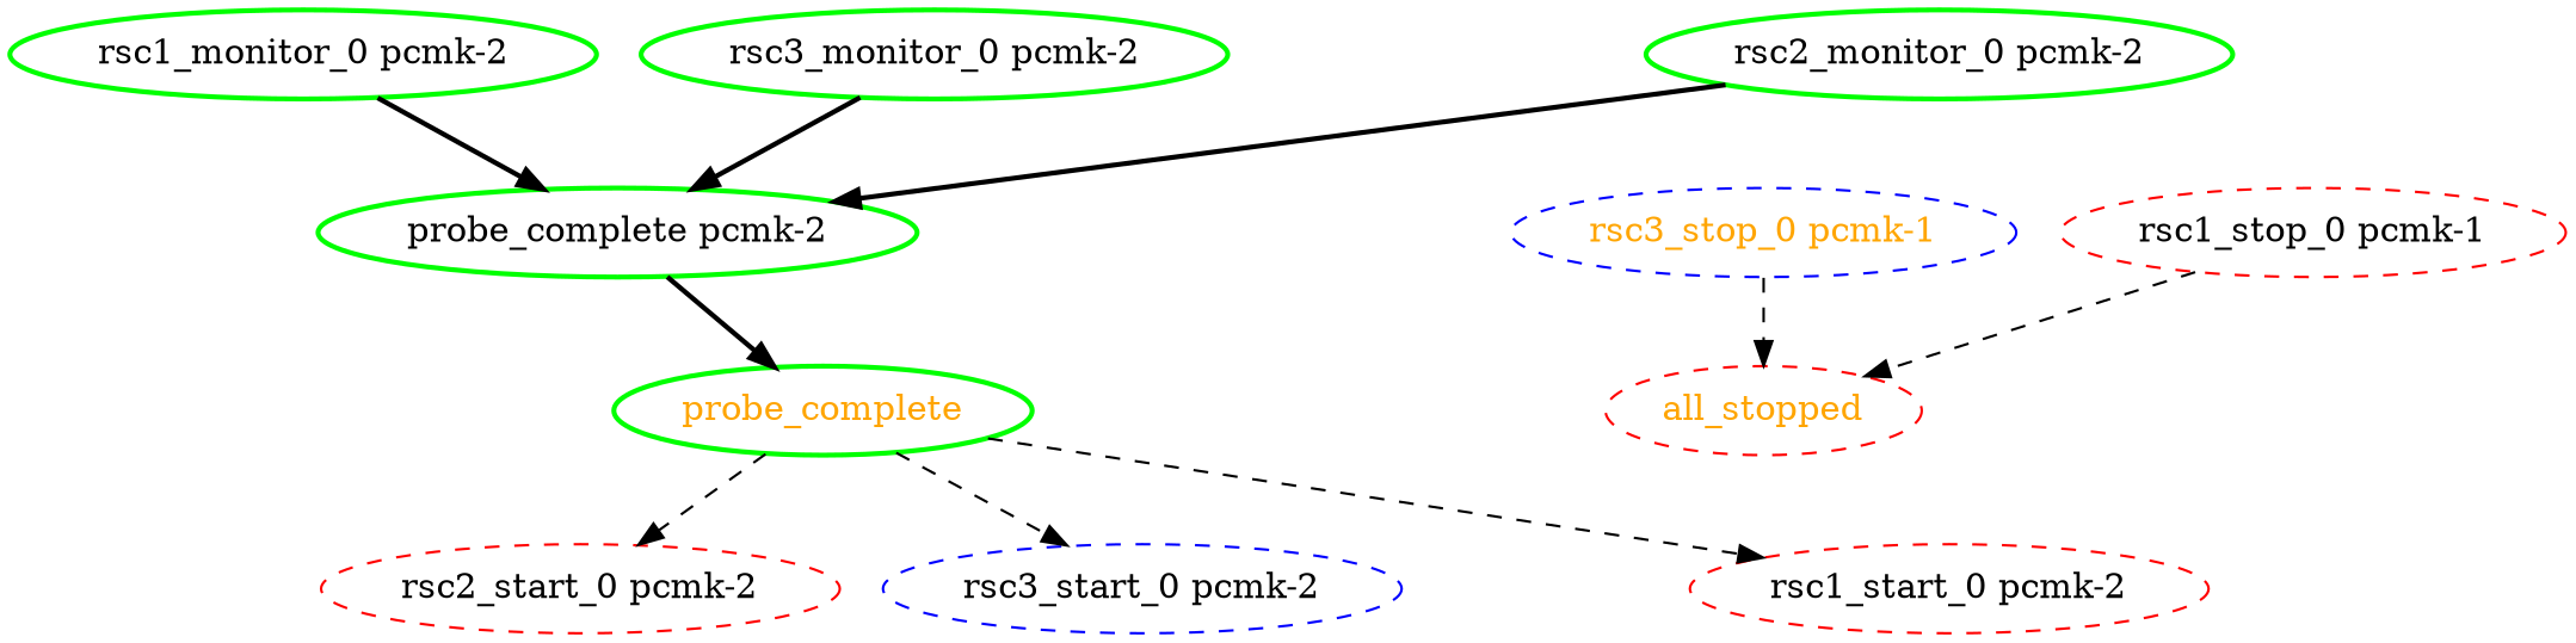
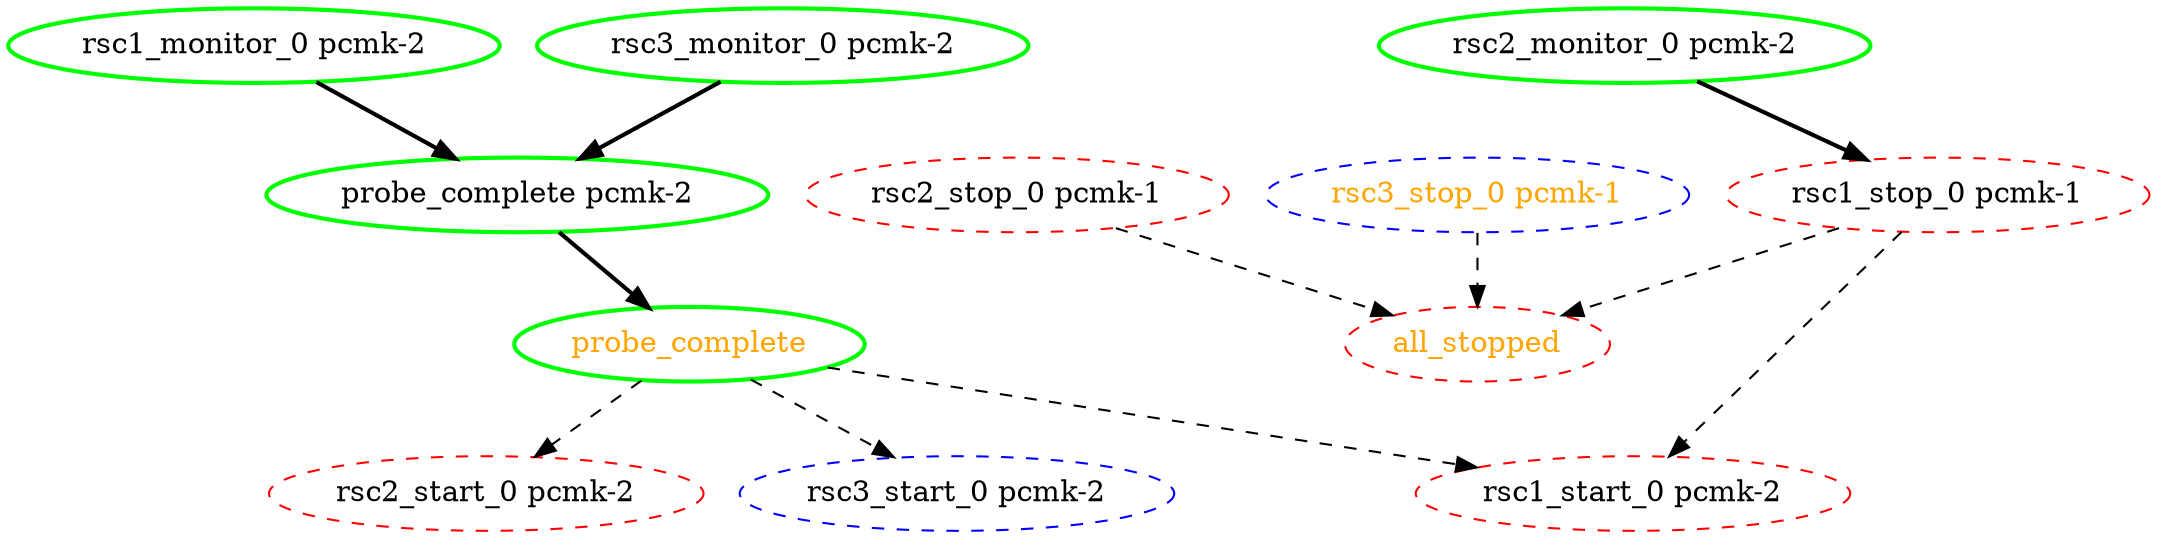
  digraph {
    node [color=green fontcolor=black style=dashed]
    edge [style=dashed]
    "rsc1_monitor_0 pcmk-2" [style=bold]
    "probe_complete pcmk-2" [style=bold]
    probe_complete [fontcolor=orange style=bold]
    "rsc1_start_0 pcmk-2" [color=red]
    "rsc2_start_0 pcmk-2" [color=red]
    "rsc3_start_0 pcmk-2" [color=blue]
    "rsc1_stop_0 pcmk-1" [color=red]
    all_stopped [color=red fontcolor=orange]
    "rsc2_monitor_0 pcmk-2" [style=bold]
+   "rsc2_stop_0 pcmk-1" [color=red]
    "rsc3_monitor_0 pcmk-2" [style=bold]
    "rsc3_stop_0 pcmk-1" [color=blue fontcolor=orange]
    "rsc1_monitor_0 pcmk-2" -> "probe_complete pcmk-2" [style=bold]
    "probe_complete pcmk-2" -> probe_complete [style=bold]
    probe_complete -> "rsc1_start_0 pcmk-2"
    probe_complete -> "rsc2_start_0 pcmk-2"
    probe_complete -> "rsc3_start_0 pcmk-2"
+   "rsc1_stop_0 pcmk-1" -> "rsc1_start_0 pcmk-2"
    "rsc1_stop_0 pcmk-1" -> all_stopped
-   "rsc2_monitor_0 pcmk-2" -> "probe_complete pcmk-2" [style=bold]
+   "rsc2_monitor_0 pcmk-2" -> "rsc1_stop_0 pcmk-1" [style=bold]
+   "rsc2_stop_0 pcmk-1" -> all_stopped
    "rsc3_monitor_0 pcmk-2" -> "probe_complete pcmk-2" [style=bold]
    "rsc3_stop_0 pcmk-1" -> all_stopped
  }
